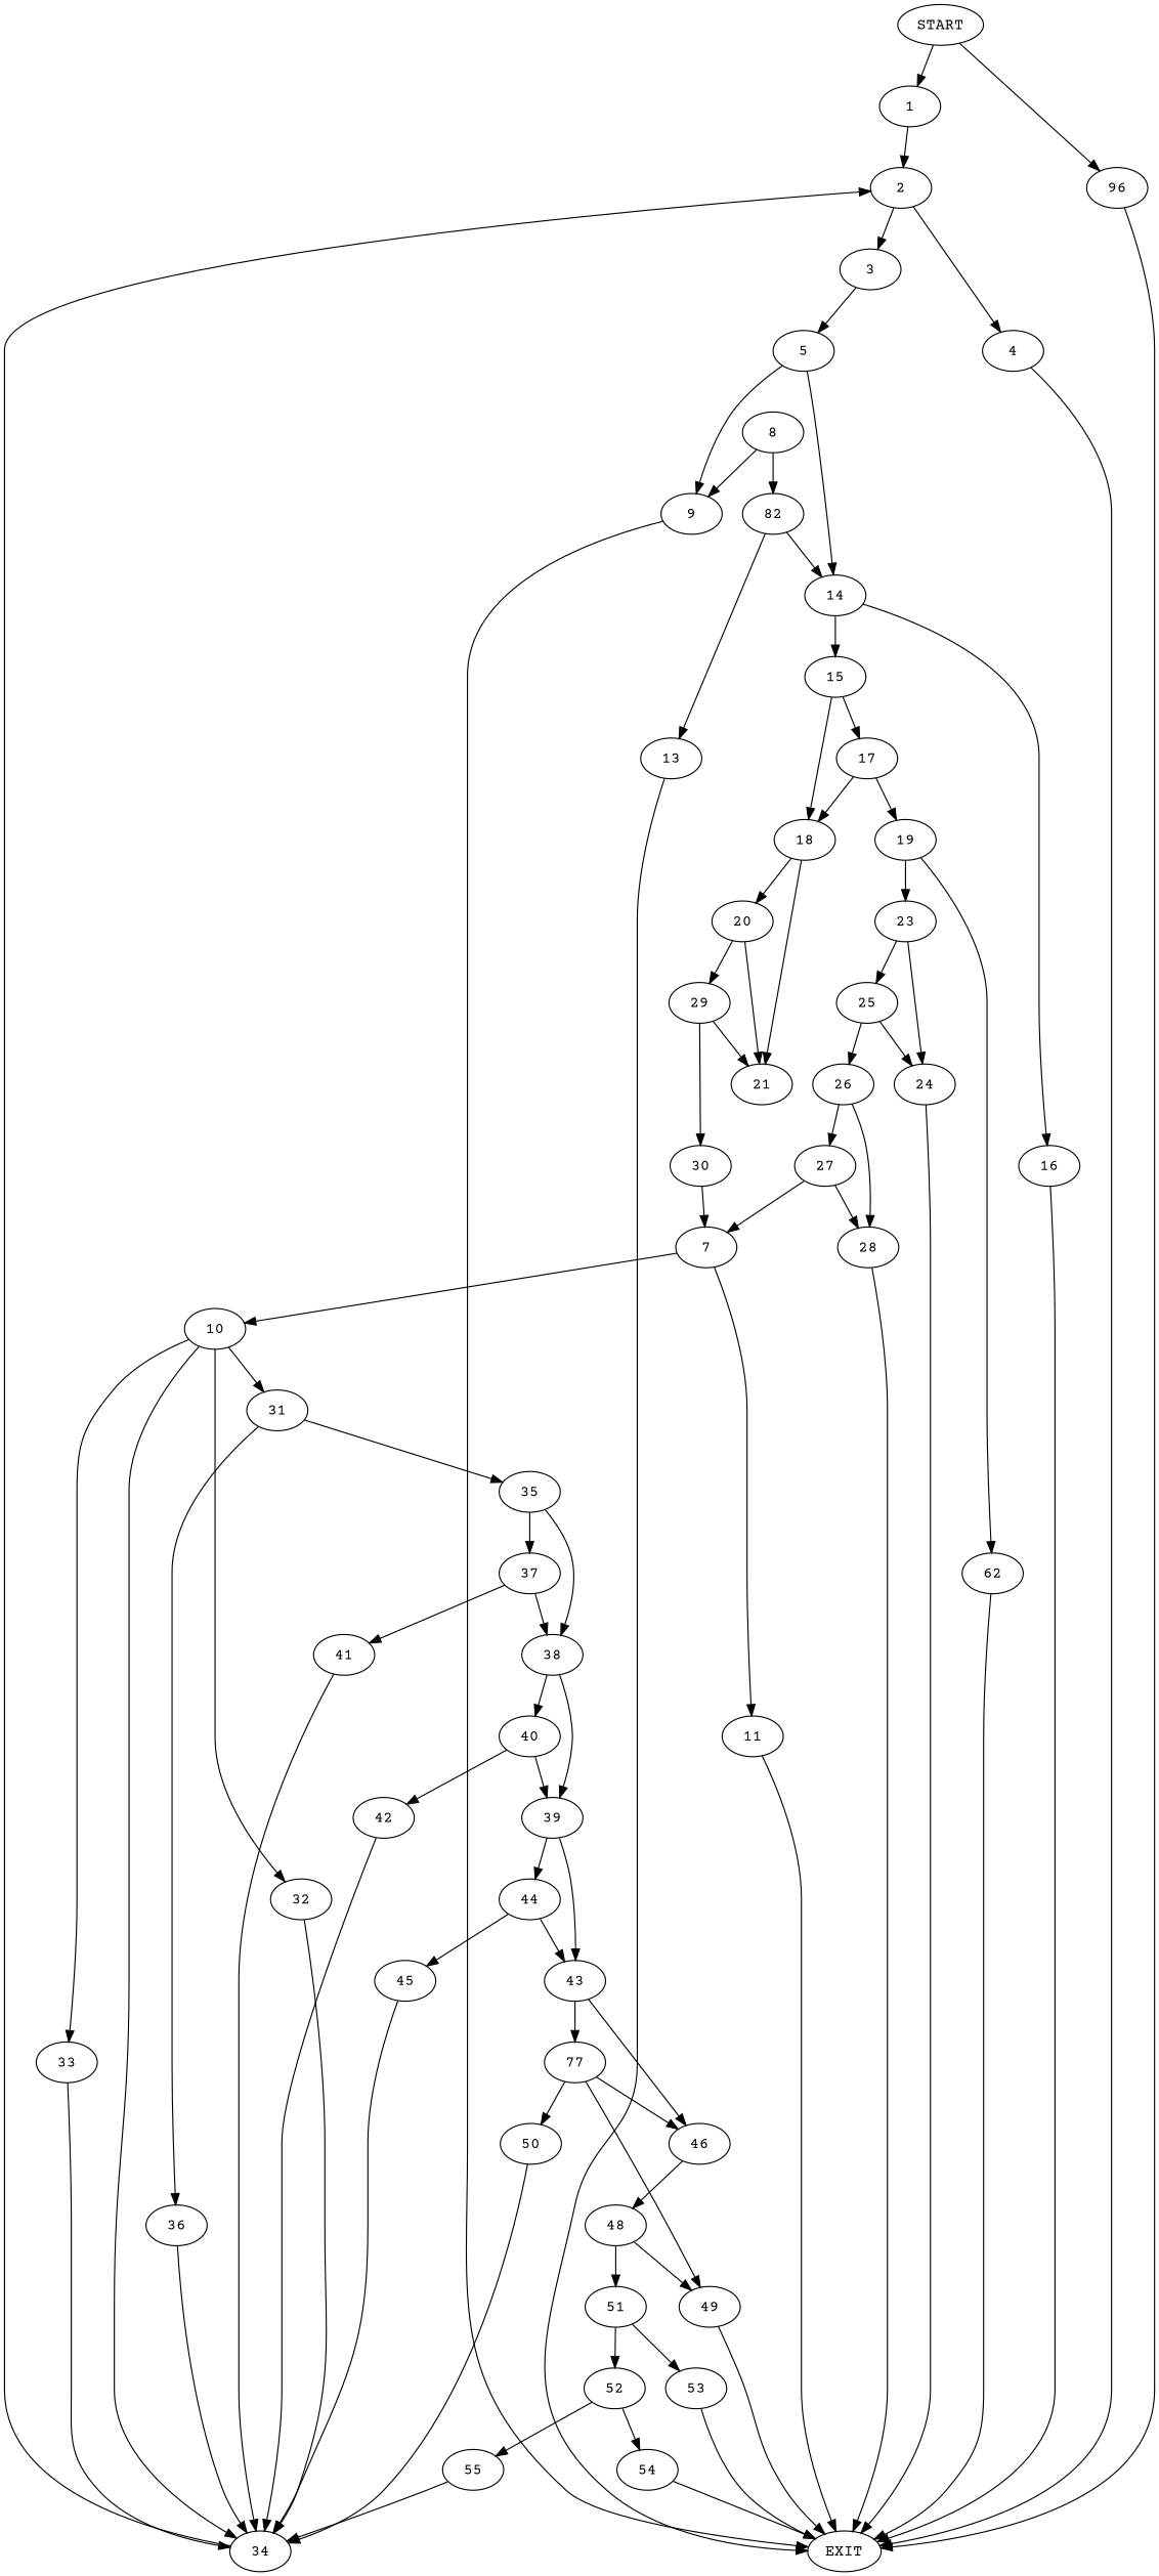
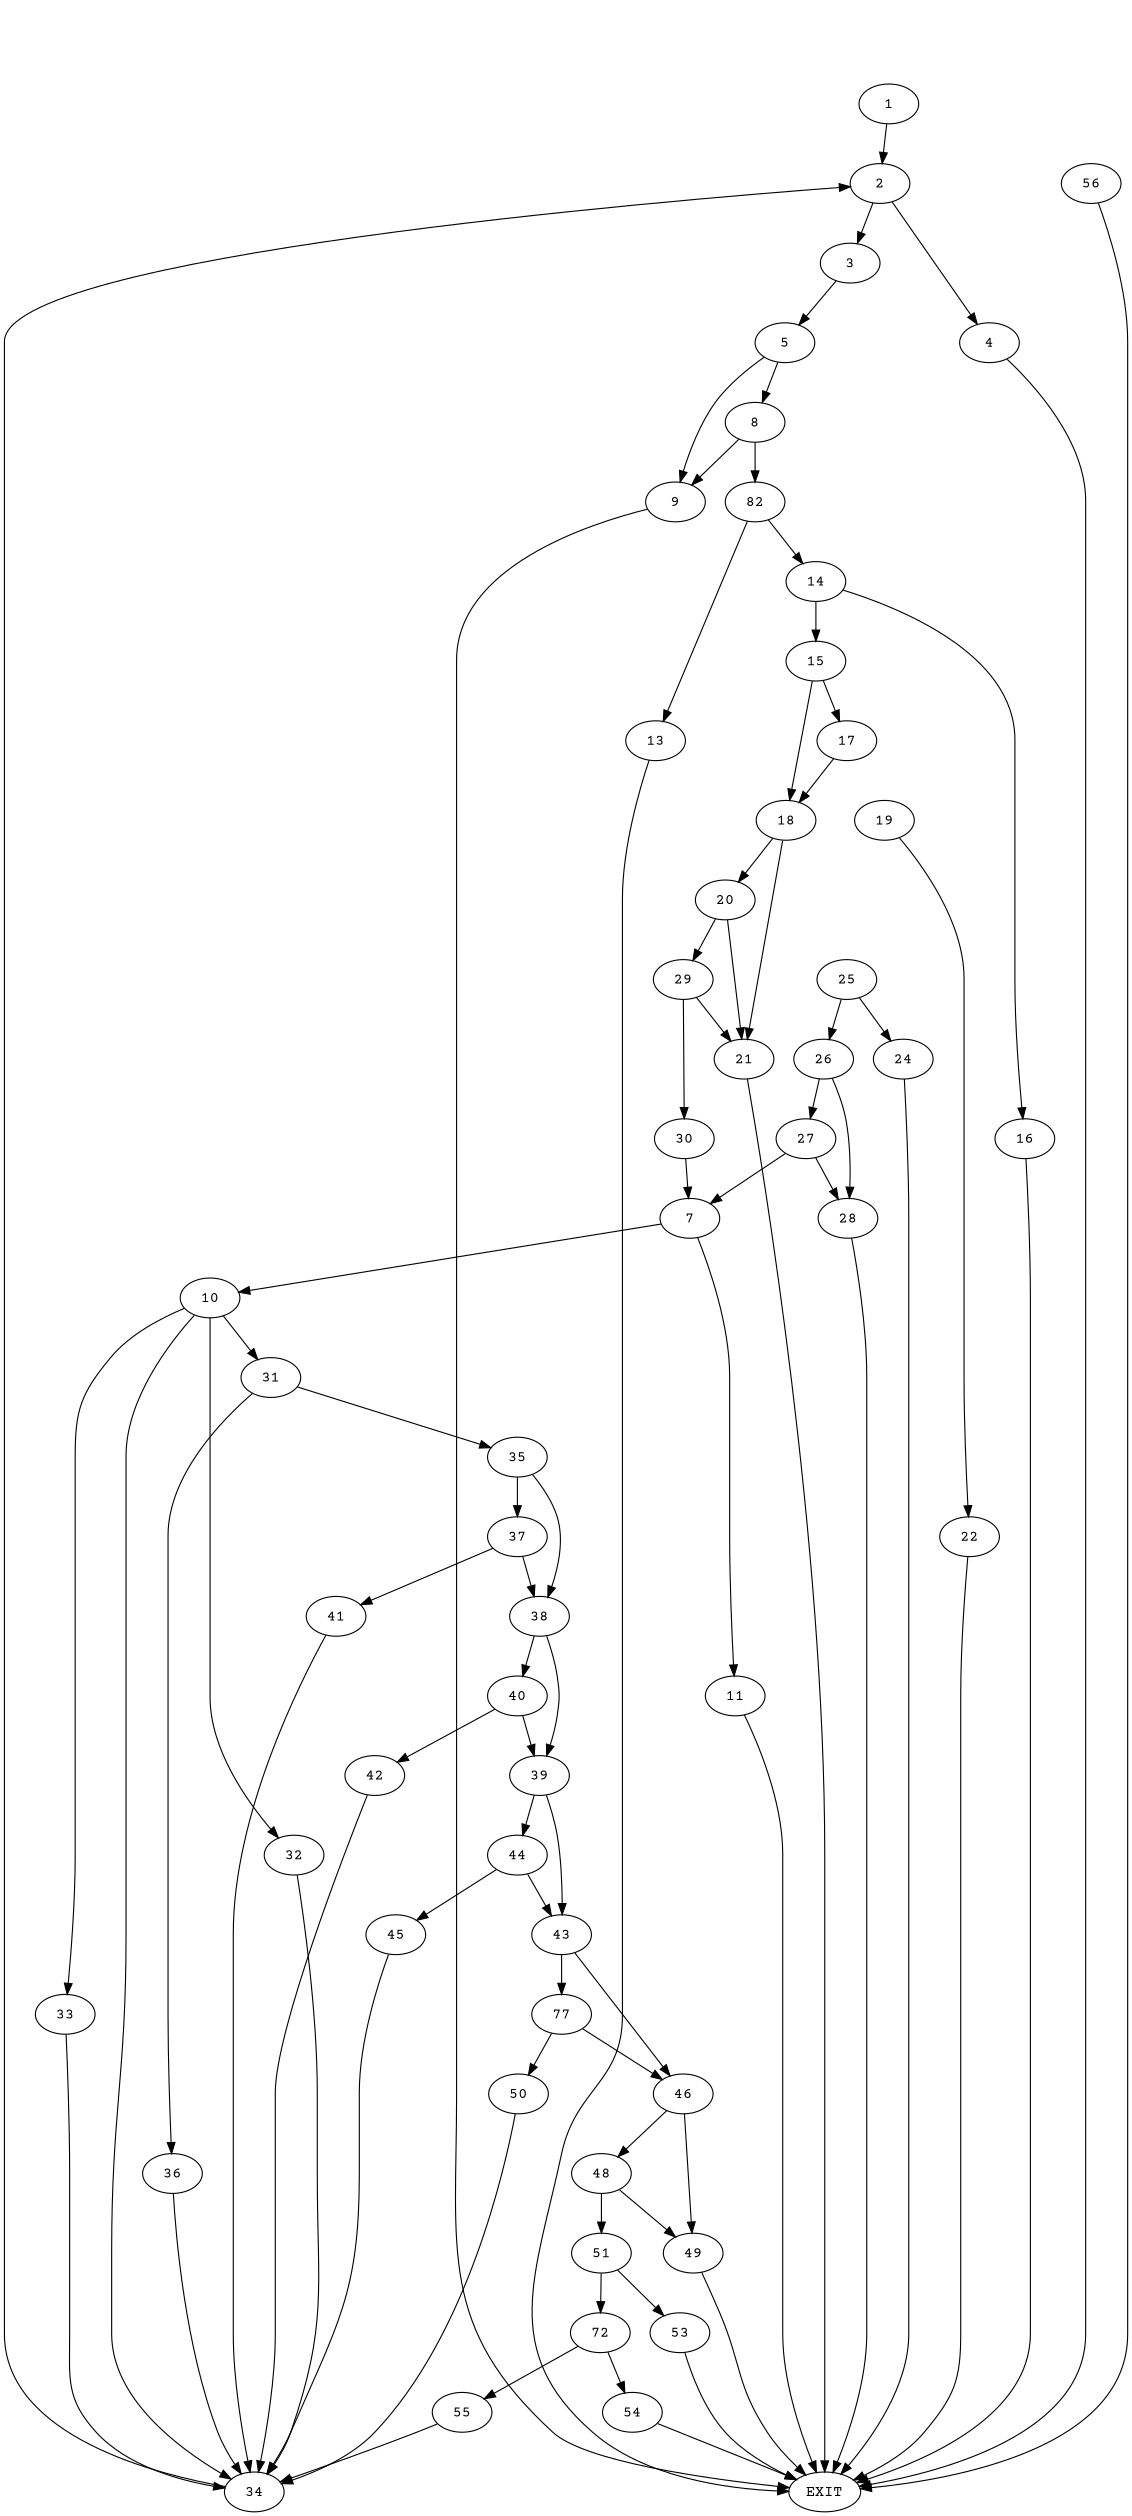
  digraph {
    fontname="Courier Prime"
    node [fontname="Courier Prime"]
    edge [fontname="Courier Prime"]
-   n1 [label=START]
    1
-   56 [label=96]
+   56
    2
    n5 [label=EXIT]
    3
    4
    5
    8
    9
    n11 [label=82]
    7
    10
    11
    31
    32
    33
    34
    13
    14
    35
    36
    15
    16
    17
    18
    19
    20
    21
-   22 [label=62]
-   23
+   22
    29
    24
    25
    30
    26
    27
    28
    37
    38
    41
    39
    40
    43
    44
    42
    46
    n48 [label=77]
    45
    48
    49
    50
    51
-   52
+   52 [label=72]
    53
    54
    55
-   n1 -> 1
-   n1 -> 56
    1 -> 2
    56 -> n5
    2 -> 3
    2 -> 4
    3 -> 5
    4 -> n5
-   5 -> 14
+   5 -> 8
    5 -> 9
    8 -> 9
    8 -> n11
    9 -> n5
    n11 -> 13
    n11 -> 14
    7 -> 10
    7 -> 11
    10 -> 31
    10 -> 32
    10 -> 33
    10 -> 34
    11 -> n5
    31 -> 35
    31 -> 36
    32 -> 34
    33 -> 34
    34 -> 2
    13 -> n5
    14 -> 15
    14 -> 16
    35 -> 37
    35 -> 38
    36 -> 34
    15 -> 17
    15 -> 18
    16 -> n5
    17 -> 18
-   17 -> 19
    18 -> 20
    18 -> 21
    19 -> 22
-   19 -> 23
    20 -> 21
    20 -> 29
+   21 -> n5
    22 -> n5
-   23 -> 24
-   23 -> 25
    29 -> 21
    29 -> 30
    24 -> n5
    25 -> 24
    25 -> 26
    30 -> 7
    26 -> 27
    26 -> 28
    27 -> 7
    27 -> 28
    28 -> n5
    37 -> 38
    37 -> 41
    38 -> 39
    38 -> 40
    41 -> 34
    39 -> 43
    39 -> 44
    40 -> 39
    40 -> 42
    43 -> 46
    43 -> n48
    44 -> 43
    44 -> 45
    42 -> 34
    46 -> 48
-   n48 -> 49
+   46 -> 49
    n48 -> 46
    n48 -> 50
    45 -> 34
    48 -> 49
    48 -> 51
    49 -> n5
    50 -> 34
    51 -> 52
    51 -> 53
    52 -> 54
    52 -> 55
    53 -> n5
    54 -> n5
    55 -> 34
  }
